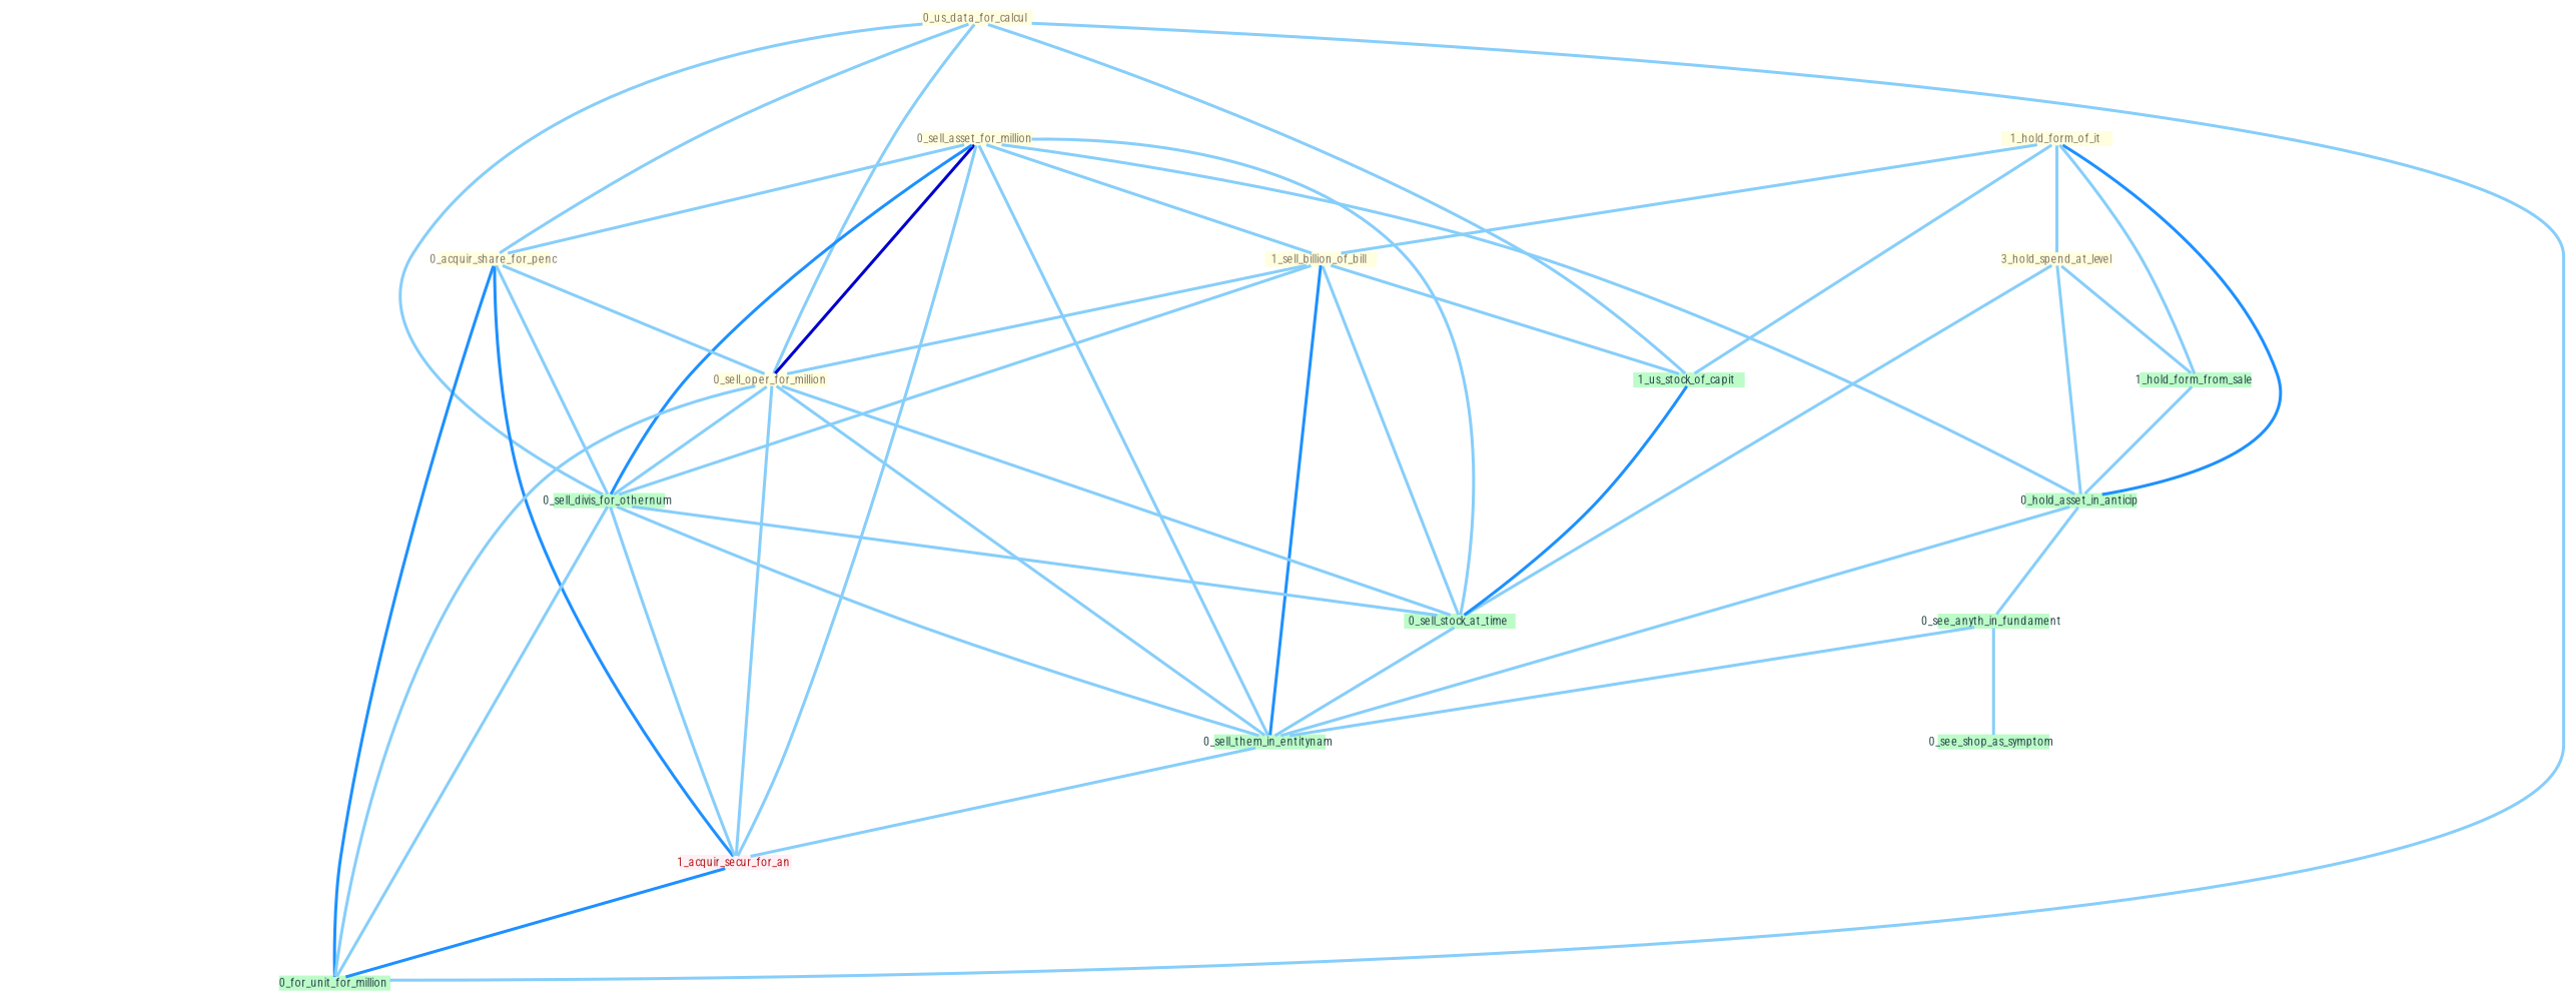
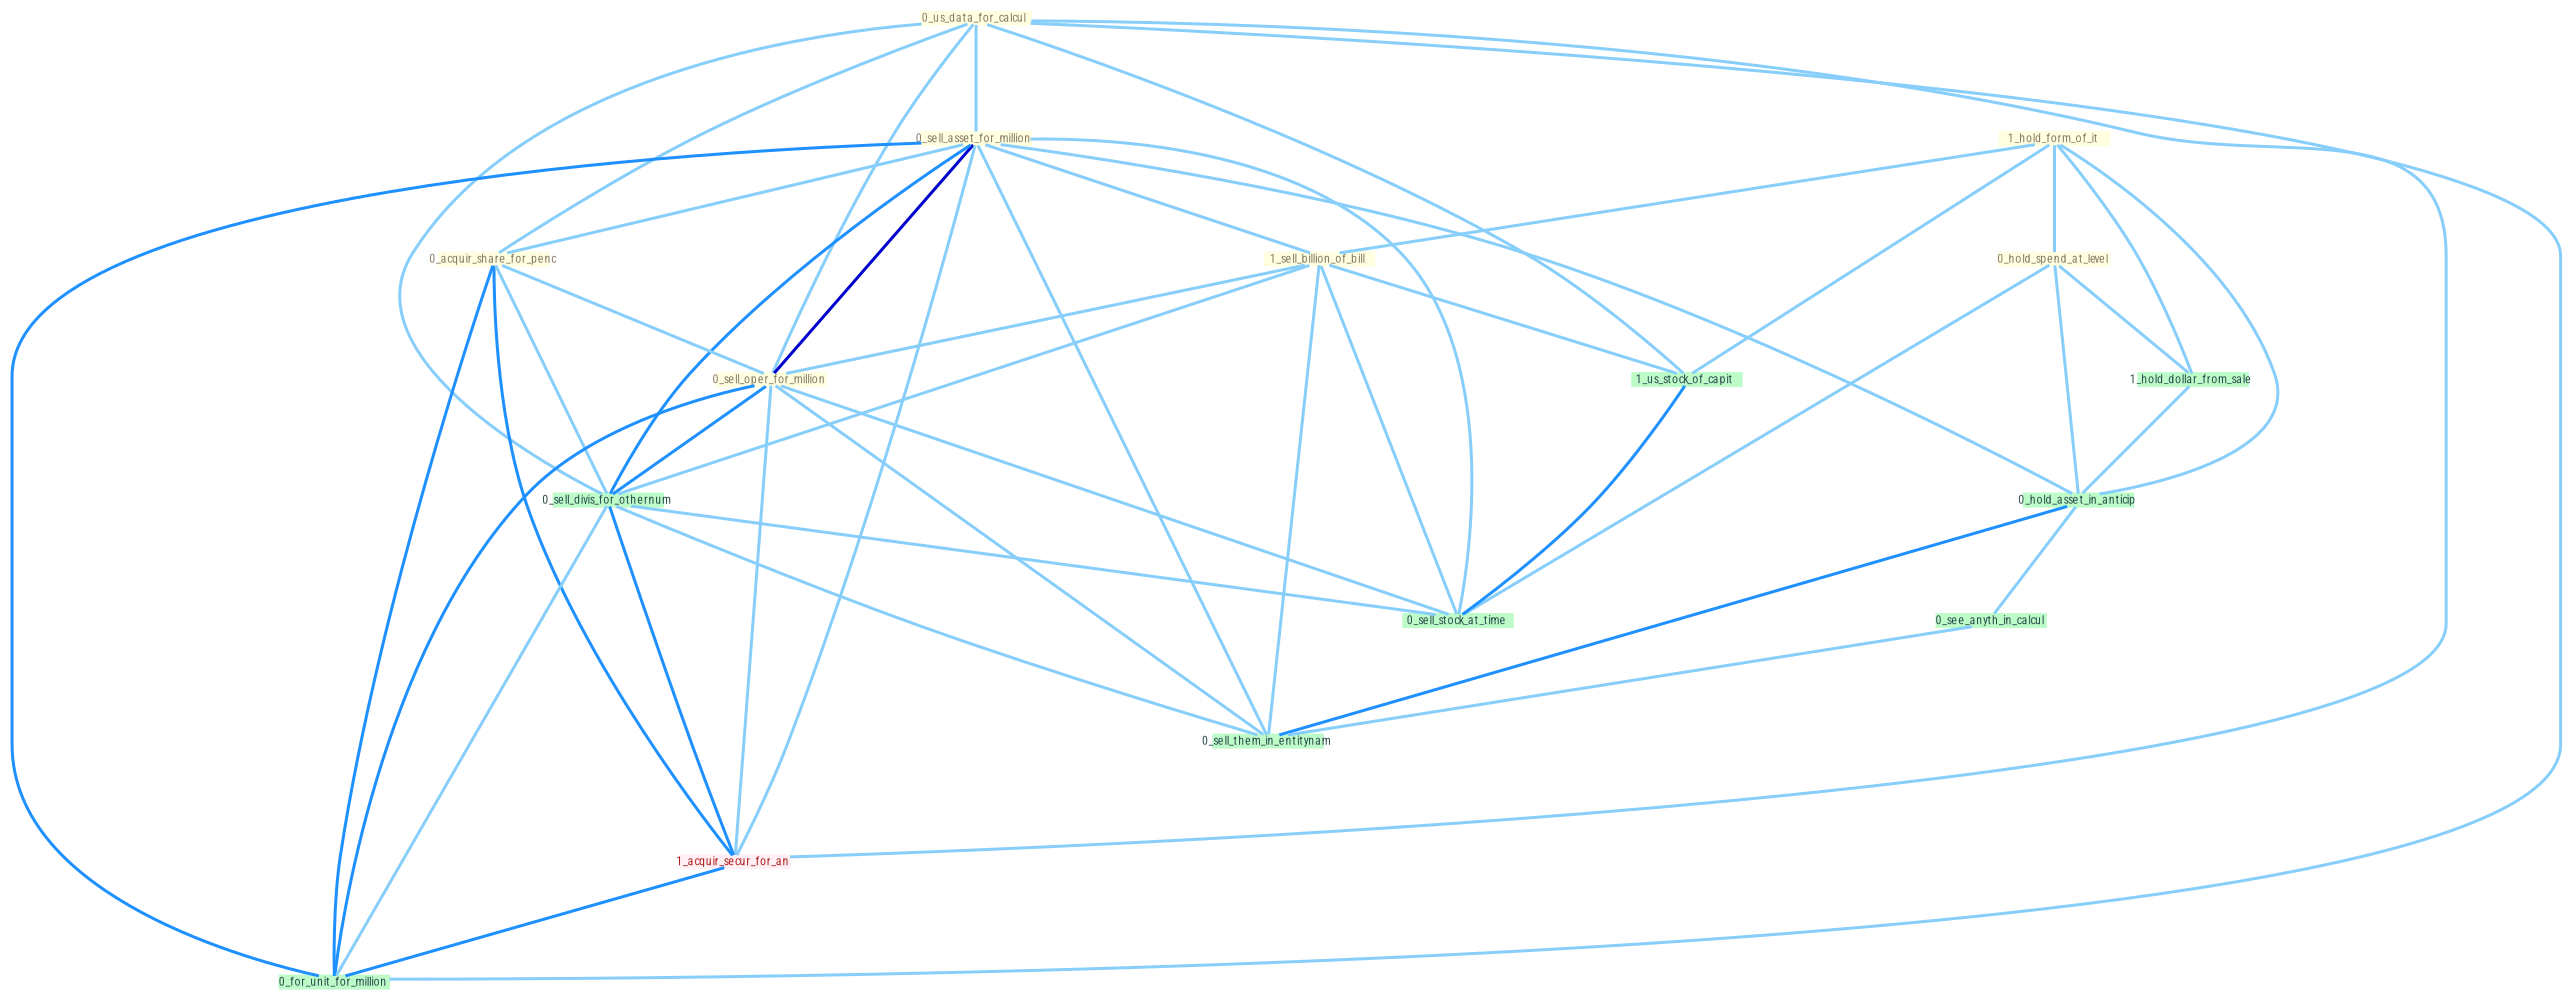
  graph {
    fontname="Roboto Condensed"
    node [color="#BDFCC9" fixedsize=true fontcolor="#2f4f4f" fontname="Roboto Condensed" fontsize=4 shape=polygon style=filled]
    edge [color="#87cefa" fontname="Roboto Condensed" w=1]
    "0_us_data_for_calcul " [color="#ffffe0" fontcolor="#8b7d6b" height=.06 width=.5]
    "0_sell_asset_for_million " [color="#ffffe0" fontcolor="#8b7d6b" height=.06 width=.5]
    "1_hold_form_of_it " [color="#ffffe0" fontcolor="#8b7d6b" height=.06 width=.5]
    "1_sell_billion_of_bill " [color="#ffffe0" fontcolor="#8b7d6b" height=.06 width=.5]
-   "0_hold_spend_at_level " [color="#ffffe0" fontcolor="#8b7d6b" height=.06 width=.5 label="3_hold_spend_at_level"]
+   "0_hold_spend_at_level " [color="#ffffe0" fontcolor="#8b7d6b" height=.06 width=.5]
    "0_acquir_share_for_penc " [color="#ffffe0" fontcolor="#8b7d6b" height=.06 width=.5]
    "0_sell_oper_for_million " [color="#ffffe0" fontcolor="#8b7d6b" height=.06 width=.5]
    "1_acquir_secur_for_an " [color="#fff0f5" fontcolor="#b22222" height=.06 width=.5]
    "0_sell_divis_for_othernum " [height=.06 width=.5]
    "1_us_stock_of_capit " [height=.06 width=.5]
    n11 [height=.06 label="0_for_unit_for_million" width=.5]
    "0_hold_asset_in_anticip " [height=.06 width=.5]
    "0_sell_stock_at_time " [height=.06 width=.5]
    "0_sell_them_in_entitynam " [height=.06 width=.5]
-   "1_hold_dollar_from_sale " [height=.06 width=.5 label="1_hold_form_from_sale"]
-   "0_see_anyth_in_fundament " [height=.06 width=.5]
-   "0_see_shop_as_symptom " [height=.06 width=.5]
+   "1_hold_dollar_from_sale " [height=.06 width=.5]
+   "0_see_anyth_in_fundament " [height=.06 width=.5 label="0_see_anyth_in_calcul"]
    subgraph sub_1 {
      "0_us_data_for_calcul "
      "0_sell_asset_for_million "
      "1_hold_form_of_it "
      "1_sell_billion_of_bill "
      "0_hold_spend_at_level "
      "0_acquir_share_for_penc "
      "0_sell_oper_for_million "
    }
    subgraph sub_2 {
      "1_acquir_secur_for_an "
    }
+   "0_us_data_for_calcul " -- "0_sell_asset_for_million "
    "0_us_data_for_calcul " -- "0_acquir_share_for_penc "
    "0_us_data_for_calcul " -- "0_sell_oper_for_million "
-   "0_sell_them_in_entitynam " -- "1_acquir_secur_for_an "
+   "0_us_data_for_calcul " -- "1_acquir_secur_for_an "
    "0_us_data_for_calcul " -- "0_sell_divis_for_othernum "
    "0_us_data_for_calcul " -- "1_us_stock_of_capit "
    "0_us_data_for_calcul " -- n11
    "0_sell_asset_for_million " -- "1_sell_billion_of_bill "
    "0_sell_asset_for_million " -- "0_acquir_share_for_penc "
    "0_sell_asset_for_million " -- "0_sell_oper_for_million " [color="#0000cd" w=3]
    "0_sell_asset_for_million " -- "1_acquir_secur_for_an "
    "0_sell_asset_for_million " -- "0_sell_divis_for_othernum " [color="#1e90ff" w=2]
+   "0_sell_asset_for_million " -- n11 [color="#1e90ff" w=2]
    "0_sell_asset_for_million " -- "0_hold_asset_in_anticip "
    "0_sell_asset_for_million " -- "0_sell_stock_at_time "
    "0_sell_asset_for_million " -- "0_sell_them_in_entitynam "
    "1_hold_form_of_it " -- "1_sell_billion_of_bill "
    "1_hold_form_of_it " -- "0_hold_spend_at_level "
    "1_hold_form_of_it " -- "1_us_stock_of_capit "
-   "1_hold_form_of_it " -- "0_hold_asset_in_anticip " [color="#1e90ff"]
+   "1_hold_form_of_it " -- "0_hold_asset_in_anticip "
    "1_hold_form_of_it " -- "1_hold_dollar_from_sale "
    "1_sell_billion_of_bill " -- "0_sell_oper_for_million "
    "1_sell_billion_of_bill " -- "0_sell_divis_for_othernum "
    "1_sell_billion_of_bill " -- "1_us_stock_of_capit "
    "1_sell_billion_of_bill " -- "0_sell_stock_at_time "
-   "1_sell_billion_of_bill " -- "0_sell_them_in_entitynam " [color="#1e90ff"]
+   "1_sell_billion_of_bill " -- "0_sell_them_in_entitynam "
    "0_hold_spend_at_level " -- "0_hold_asset_in_anticip "
    "0_hold_spend_at_level " -- "0_sell_stock_at_time "
    "0_hold_spend_at_level " -- "1_hold_dollar_from_sale "
    "0_acquir_share_for_penc " -- "0_sell_oper_for_million "
    "0_acquir_share_for_penc " -- "1_acquir_secur_for_an " [color="#1e90ff" w=2]
    "0_acquir_share_for_penc " -- "0_sell_divis_for_othernum "
    "0_acquir_share_for_penc " -- n11 [color="#1e90ff" w=2]
    "0_sell_oper_for_million " -- "1_acquir_secur_for_an "
-   "0_sell_oper_for_million " -- "0_sell_divis_for_othernum " [w=2]
-   "0_sell_oper_for_million " -- n11 [w=2]
+   "0_sell_oper_for_million " -- "0_sell_divis_for_othernum " [color="#1e90ff" w=2]
+   "0_sell_oper_for_million " -- n11 [color="#1e90ff" w=2]
    "0_sell_oper_for_million " -- "0_sell_stock_at_time "
    "0_sell_oper_for_million " -- "0_sell_them_in_entitynam "
    "1_acquir_secur_for_an " -- n11 [color="#1e90ff" w=2]
-   "0_sell_divis_for_othernum " -- "1_acquir_secur_for_an "
+   "0_sell_divis_for_othernum " -- "1_acquir_secur_for_an " [color="#1e90ff"]
    "0_sell_divis_for_othernum " -- n11
    "0_sell_divis_for_othernum " -- "0_sell_stock_at_time "
    "0_sell_divis_for_othernum " -- "0_sell_them_in_entitynam "
    "1_us_stock_of_capit " -- "0_sell_stock_at_time " [color="#1e90ff"]
-   "0_hold_asset_in_anticip " -- "0_sell_them_in_entitynam "
+   "0_hold_asset_in_anticip " -- "0_sell_them_in_entitynam " [color="#1e90ff"]
    "0_hold_asset_in_anticip " -- "0_see_anyth_in_fundament "
-   "0_sell_stock_at_time " -- "0_sell_them_in_entitynam "
    "1_hold_dollar_from_sale " -- "0_hold_asset_in_anticip "
    "0_see_anyth_in_fundament " -- "0_sell_them_in_entitynam "
-   "0_see_anyth_in_fundament " -- "0_see_shop_as_symptom "
  }
